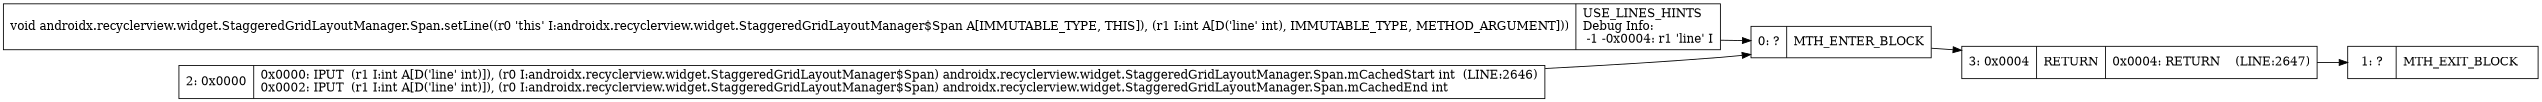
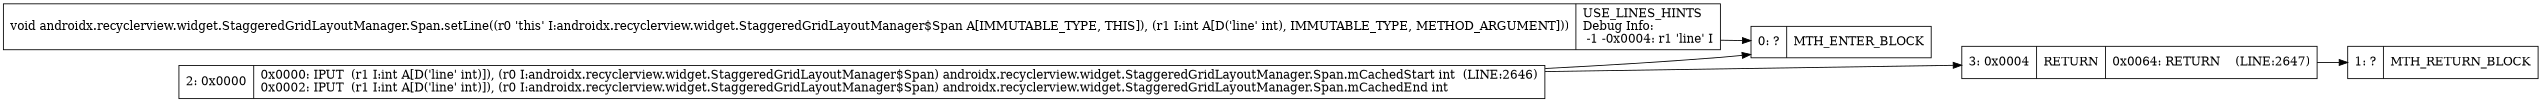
  digraph {
    rankdir=LR
    node [shape=record]
    n1 [label="{0\:\ ?|MTH_ENTER_BLOCK\l}"]
    n2 [label="{2\:\ 0x0000|0x0000: IPUT  (r1 I:int A[D('line' int)]), (r0 I:androidx.recyclerview.widget.StaggeredGridLayoutManager$Span) androidx.recyclerview.widget.StaggeredGridLayoutManager.Span.mCachedStart int  (LINE:2646)\l0x0002: IPUT  (r1 I:int A[D('line' int)]), (r0 I:androidx.recyclerview.widget.StaggeredGridLayoutManager$Span) androidx.recyclerview.widget.StaggeredGridLayoutManager.Span.mCachedEnd int \l}"]
-   n3 [label="{3\:\ 0x0004|RETURN\l|0x0004: RETURN    (LINE:2647)\l}"]
-   n4 [label="{1\:\ ?|MTH_EXIT_BLOCK\l}"]
+   n3 [label="{3\:\ 0x0004|RETURN\l|0x0064: RETURN    (LINE:2647)\l}"]
+   n4 [label="{1\:\ ?|MTH_RETURN_BLOCK\l}"]
    n5 [label="{void androidx.recyclerview.widget.StaggeredGridLayoutManager.Span.setLine((r0 'this' I:androidx.recyclerview.widget.StaggeredGridLayoutManager$Span A[IMMUTABLE_TYPE, THIS]), (r1 I:int A[D('line' int), IMMUTABLE_TYPE, METHOD_ARGUMENT]))  | USE_LINES_HINTS\lDebug Info:\l  \-1 \-0x0004: r1 'line' I\l}"]
    n2 -> n1
-   n1 -> n3
+   n2 -> n3
    n3 -> n4
    n5 -> n1
  }
